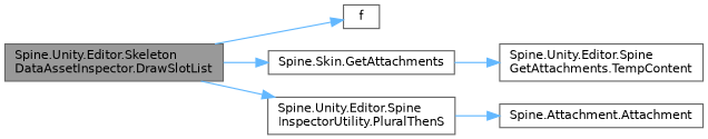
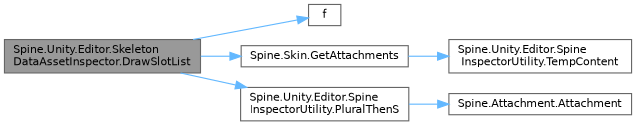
  digraph {
    rankdir=LR
    node [color=grey40 fillcolor=white fontname=Helvetica fontsize=10 shape=box style=filled]
    edge [color=steelblue1 fontname=Helvetica fontsize=10 labelfontname=Helvetica labelfontsize=10 style=solid]
    n1 [color=gray40 fillcolor=grey60 fontcolor=black height=0.2 label="Spine.Unity.Editor.Skeleton\lDataAssetInspector.DrawSlotList" width=0.4]
    n2 [height=0.2 label=f width=0.4]
    n3 [height=0.2 label="Spine.Skin.GetAttachments" width=0.4]
    n4 [height=0.2 label="Spine.Unity.Editor.Spine\lInspectorUtility.PluralThenS" width=0.4]
    n5 [height=0.2 label="Spine.Attachment.Attachment" width=0.4]
-   n6 [height=0.2 label="Spine.Unity.Editor.Spine\lGetAttachments.TempContent" width=0.4]
+   n6 [height=0.2 label="Spine.Unity.Editor.Spine\lInspectorUtility.TempContent" width=0.4]
    n1 -> n2
    n1 -> n3
    n1 -> n4
    n3 -> n6
    n4 -> n5
  }
